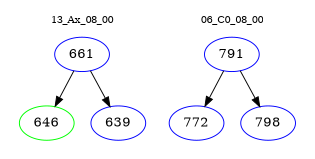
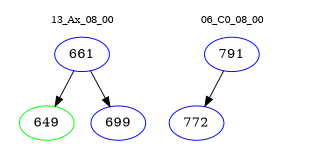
  digraph {
    node [color=blue]
    edge [color=black]
    n1 [label=661]
-   n2 [color=green label=646]
-   n3 [label=639]
+   n2 [color=green label=649]
+   n3 [label=699]
    n4 [label=791]
    n5 [label=772]
-   n6 [label=798]
    subgraph cluster_1 {
      color=white
      fontsize=10
      label="13_Ax_08_00"
      n1
      n2
      n3
    }
    subgraph cluster_2 {
      color=white
      fontsize=10
      label="06_C0_08_00"
      n4
      n5
-     n6
    }
    n1 -> n2
    n1 -> n3
    n4 -> n5
-   n4 -> n6
  }
